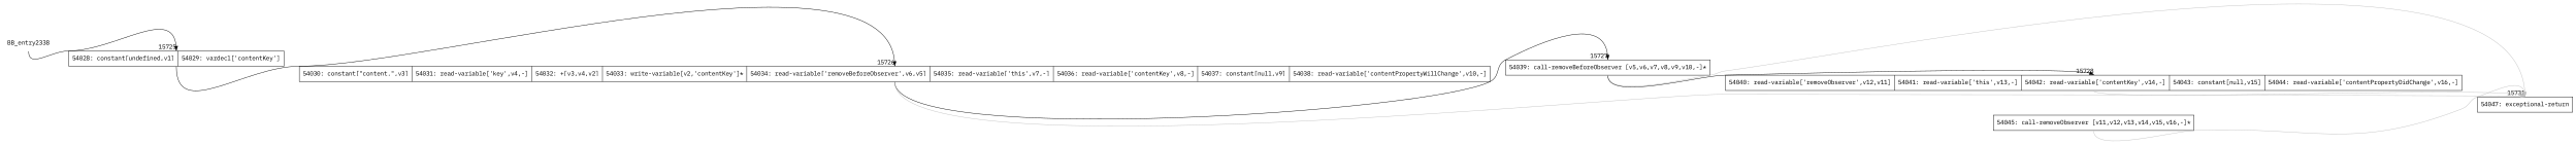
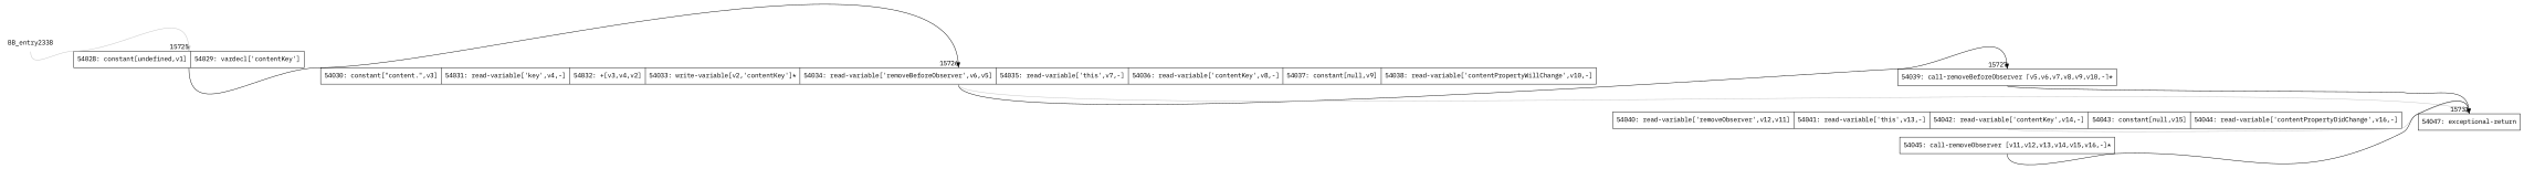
  digraph {
    fontname="IBM Plex Mono"
    rankdir=LR
    node [fontname="IBM Plex Mono" shape=record]
    edge [fontname="IBM Plex Mono" headport=n tailport=s]
    n1 [label=BB_entry2338 shape=none]
    n2 [label="{54028: constant[undefined,v1]|54029: vardecl['contentKey']}"]
    n3 [label="{54030: constant[\"content.\",v3]|54031: read-variable['key',v4,-]|54032: +[v3,v4,v2]|54033: write-variable[v2,'contentKey']*|54034: read-variable['removeBeforeObserver',v6,v5]|54035: read-variable['this',v7,-]|54036: read-variable['contentKey',v8,-]|54037: constant[null,v9]|54038: read-variable['contentPropertyWillChange',v10,-]}"]
    n4 [label="{54039: call-removeBeforeObserver [v5,v6,v7,v8,v9,v10,-]*}"]
    n5 [label="{54047: exceptional-return}"]
    n6 [label="{54040: read-variable['removeObserver',v12,v11]|54041: read-variable['this',v13,-]|54042: read-variable['contentKey',v14,-]|54043: constant[null,v15]|54044: read-variable['contentPropertyDidChange',v16,-]}"]
    n7 [label="{54045: call-removeObserver [v11,v12,v13,v14,v15,v16,-]*}"]
-   n1 -> n2 [headlabel="    15725"]
+   n1 -> n2 [headlabel="    15725" color=gray]
    n2 -> n3 [headlabel="      15726"]
    n3 -> n4 [headlabel="      15727"]
    n3 -> n5 [color=gray headlabel="      15731"]
-   n4 -> n5 [color=gray]
-   n4 -> n6 [headlabel="      15728"]
+   n4 -> n5 [color=black]
    n6 -> n5 [color=gray]
-   n7 -> n5 [color=gray]
+   n7 -> n5 [color=black]
  }
